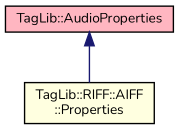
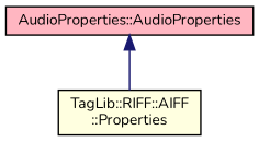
  digraph {
    fontname=Nunito
    node [color=black fontname=Nunito fontsize=10 shape=record style=filled]
    n1 [fillcolor=lightyellow fontcolor=black height=0.2 label="TagLib::RIFF::AIFF\l::Properties" width=0.4]
-   n2 [fillcolor=lightpink height=0.2 label="TagLib::AudioProperties" width=0.4]
+   n2 [fillcolor=lightpink height=0.2 label="AudioProperties::AudioProperties" width=0.4]
    n2 -> n1 [color=midnightblue dir=back fontname=Nunito fontsize=10 labelfontname=Helvetica labelfontsize=10 style=solid]
  }
